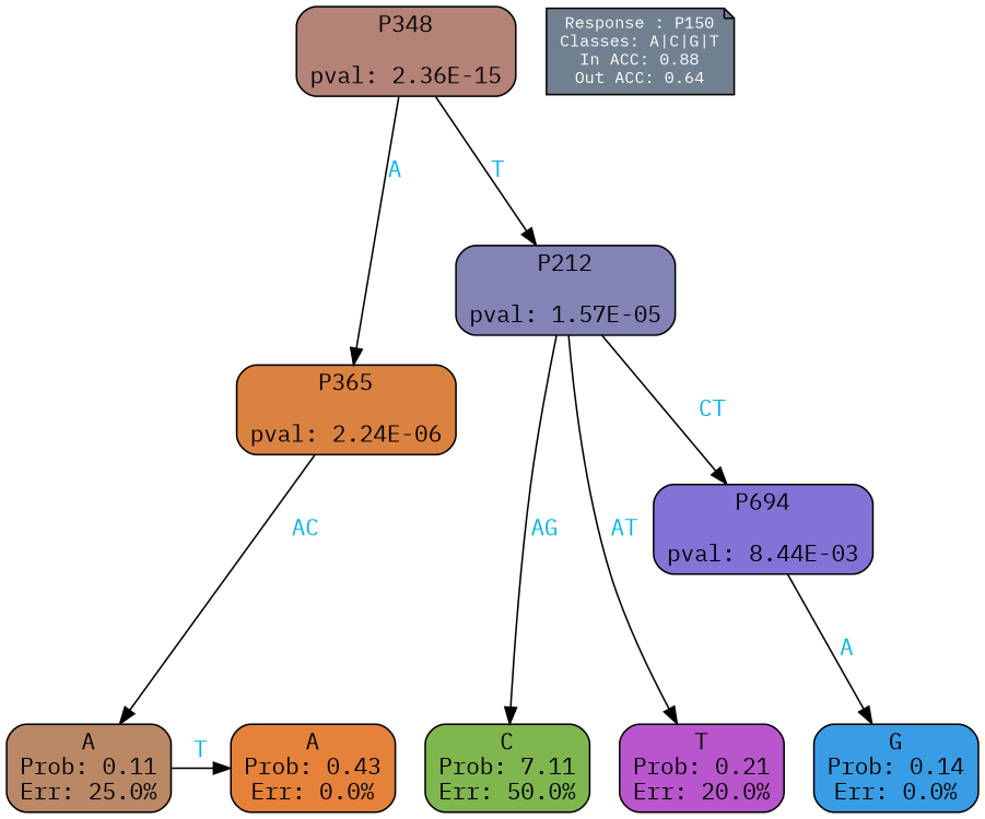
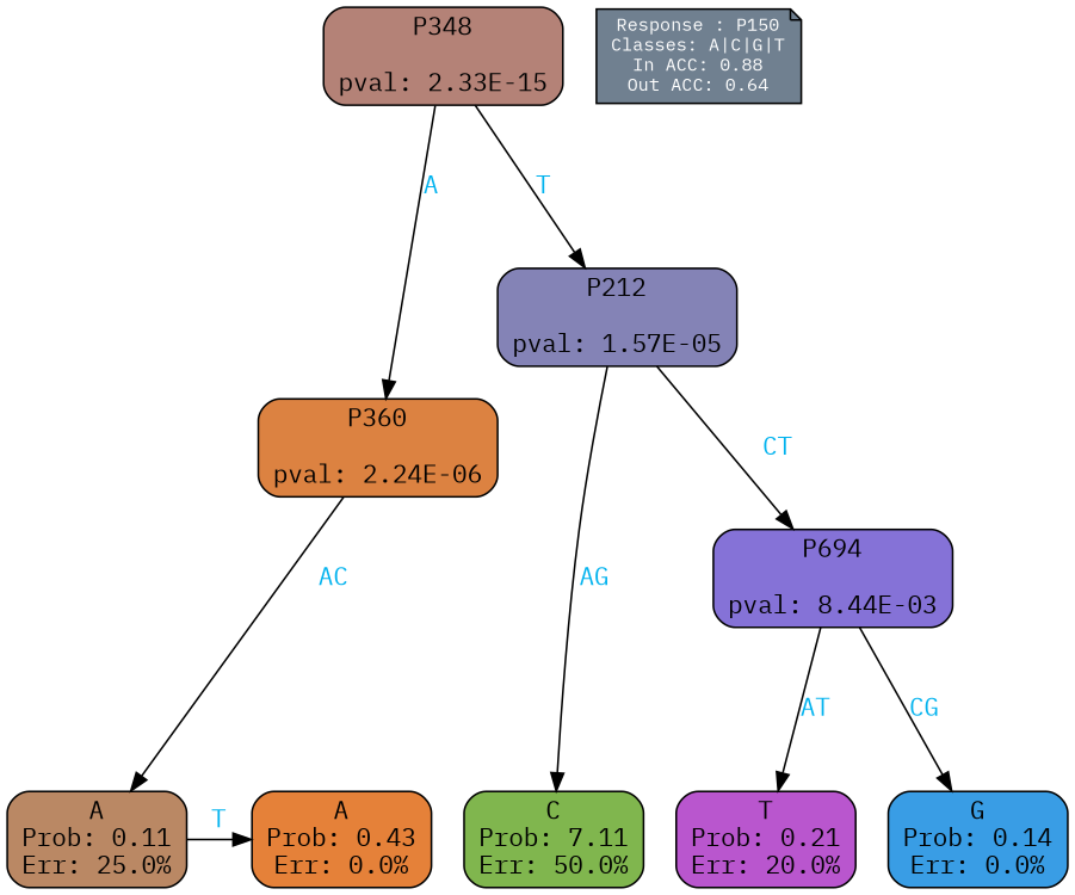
  digraph {
    fontname="IBM Plex Mono"
    ranksep=equally
    splines=polylines
    node [color=black fontname="IBM Plex Mono" shape=box style="filled, rounded"]
    edge [fontcolor=deepskyblue2 fontname="IBM Plex Mono"]
    n1 [fillcolor="#ba8864" label="A\nProb: 0.11\nErr: 25.0%"]
    n2 [fillcolor="#e58139" label="A\nProb: 0.43\nErr: 0.0%"]
    n3 [fillcolor="#80b64e" label="C\nProb: 7.11\nErr: 50.0%"]
    n4 [fillcolor="#b956ce" label="T\nProb: 0.21\nErr: 20.0%"]
    n5 [fillcolor="#399de5" label="G\nProb: 0.14\nErr: 0.0%"]
    n6 [align=left fillcolor=slategray fontcolor=white fontsize=10 label="Response : P150\nClasses: A|C|G|T\nIn ACC: 0.88\nOut ACC: 0.64\n" shape=note style=filled]
-   n7 [fillcolor="#b48277" label="P348\n\npval: 2.36E-15"]
-   n8 [fillcolor="#dc8241" label="P365\n\npval: 2.24E-06"]
+   n7 [fillcolor="#b48277" label="P348\n\npval: 2.33E-15"]
+   n8 [fillcolor="#dc8241" label="P360\n\npval: 2.24E-06"]
    n9 [fillcolor="#8483b6" label="P212\n\npval: 1.57E-05"]
    n10 [fillcolor="#8572d7" label="P694\n\npval: 8.44E-03"]
    subgraph sub_1 {
      rank=same
      n1
      n2
      n3
      n4
      n5
    }
    subgraph sub_2 {
      rank=same
      n6
      n7
    }
    n1 -> n2 [label=T]
    n7 -> n8 [label=A]
    n7 -> n9 [label=T]
    n8 -> n1 [label=AC]
    n9 -> n3 [label=AG]
    n9 -> n10 [label=CT]
-   n9 -> n4 [label=AT]
-   n10 -> n5 [label=A]
+   n10 -> n4 [label=AT]
+   n10 -> n5 [label=CG]
  }
